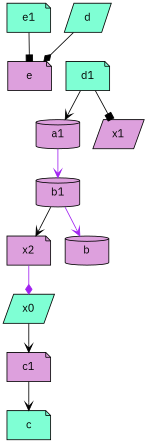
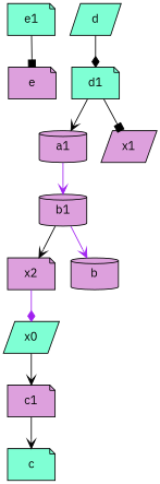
  digraph {
    fontname="IBM Plex Sans"
    node [fillcolor=plum fontname="IBM Plex Sans" shape=note style=filled]
    edge [arrowhead=vee color=black fontname="IBM Plex Sans"]
    x0 [fillcolor=aquamarine shape=parallelogram]
    x2
    c1
    e1 [fillcolor=aquamarine]
    e
    c [fillcolor=aquamarine]
    d [fillcolor=aquamarine shape=parallelogram]
    d1 [fillcolor=aquamarine]
    a1 [shape=cylinder]
    x1 [shape=parallelogram]
    b1 [shape=cylinder]
    b [shape=cylinder]
    x0 -> c1
    x2 -> x0 [arrowhead=diamond color=purple]
    c1 -> c
    e1 -> e [arrowhead=box]
-   d -> e [arrowhead=diamond]
+   d -> d1 [arrowhead=diamond]
    d1 -> a1
    d1 -> x1 [arrowhead=box]
    a1 -> b1 [color=purple]
    b1 -> x2
    b1 -> b [color=purple]
  }
